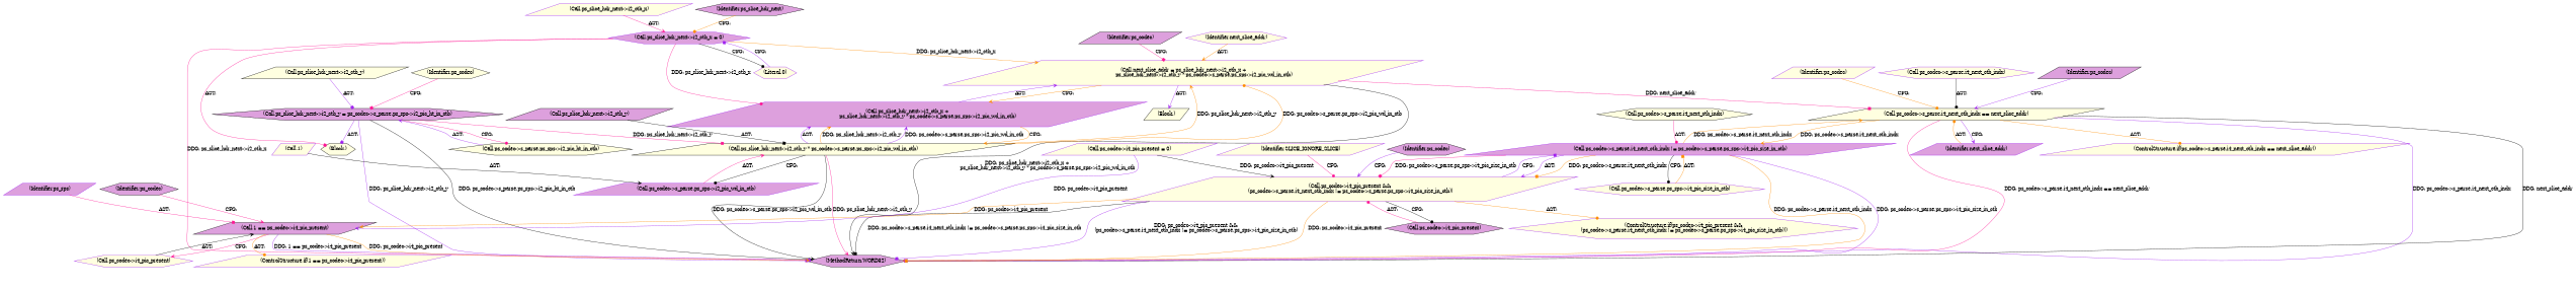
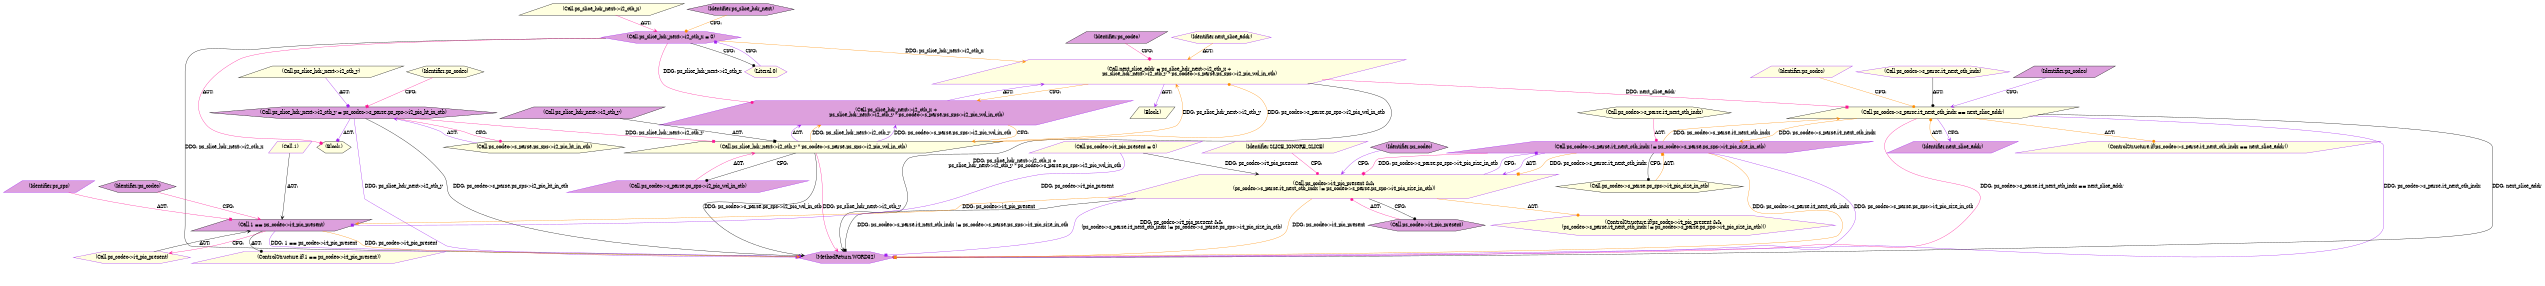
  digraph {
    node [color=purple fillcolor=lightyellow shape=parallelogram style=filled]
    edge [arrowhead=vee color=darkorange]
    n1 [label="(Call,next_slice_addr = ps_slice_hdr_next->i2_ctb_x +\n                            ps_slice_hdr_next->i2_ctb_y * ps_codec->s_parse.ps_sps->i2_pic_wd_in_ctb)"]
    n2 [color=black label="(Call,ps_codec->s_parse.i4_next_ctb_indx == next_slice_addr)"]
    n3 [fillcolor=plum label="(Call,ps_slice_hdr_next->i2_ctb_x +\n                            ps_slice_hdr_next->i2_ctb_y * ps_codec->s_parse.ps_sps->i2_pic_wd_in_ctb)"]
-   n4 [color=black fillcolor=plum label="(MethodReturn,WORD32)" shape=hexagon]
+   n4 [fillcolor=plum label="(MethodReturn,WORD32)" shape=hexagon]
    n5 [color=black label="(Block,)"]
    n6 [fillcolor=plum label="(Call,ps_codec->s_parse.i4_next_ctb_indx != ps_codec->s_parse.ps_sps->i4_pic_size_in_ctb)"]
    n7 [fillcolor=plum label="(Identifier,next_slice_addr)"]
    n8 [label="(ControlStructure,if(ps_codec->s_parse.i4_next_ctb_indx == next_slice_addr))"]
    n9 [color=black label="(Call,ps_slice_hdr_next->i2_ctb_y * ps_codec->s_parse.ps_sps->i2_pic_wd_in_ctb)"]
    n10 [fillcolor=plum label="(Call,ps_slice_hdr_next->i2_ctb_x = 0)" shape=hexagon]
    n11 [label="(Literal,0)" shape=hexagon]
    n12 [color=black label="(Block,)" shape=hexagon]
    n13 [fillcolor=plum label="(Call,ps_codec->s_parse.ps_sps->i2_pic_wd_in_ctb)"]
    n14 [color=black fillcolor=plum label="(Call,ps_slice_hdr_next->i2_ctb_y = ps_codec->s_parse.ps_sps->i2_pic_ht_in_ctb)" shape=hexagon]
    n15 [color=black label="(Call,ps_codec->s_parse.ps_sps->i2_pic_ht_in_ctb)" shape=hexagon]
    n16 [label="(Call,ps_codec->i4_pic_present &&\n (ps_codec->s_parse.i4_next_ctb_indx != ps_codec->s_parse.ps_sps->i4_pic_size_in_ctb))"]
-   n17 [label="(Call,ps_codec->s_parse.ps_sps->i4_pic_size_in_ctb)" shape=hexagon]
+   n17 [color=black label="(Call,ps_codec->s_parse.ps_sps->i4_pic_size_in_ctb)" shape=hexagon]
    n18 [color=black fillcolor=plum label="(Call,1 == ps_codec->i4_pic_present)"]
    n19 [color=black fillcolor=plum label="(Call,ps_codec->i4_pic_present)" shape=hexagon]
    n20 [label="(ControlStructure,if(ps_codec->i4_pic_present &&\n (ps_codec->s_parse.i4_next_ctb_indx != ps_codec->s_parse.ps_sps->i4_pic_size_in_ctb)))" shape=hexagon]
    n21 [label="(Call,ps_codec->i4_pic_present)" shape=hexagon]
    n22 [label="(ControlStructure,if(1 == ps_codec->i4_pic_present))"]
    n23 [color=black fillcolor=plum label="(Identifier,ps_codec)" shape=hexagon]
    n24 [label="(Identifier,ps_codec)"]
    n25 [label="(Identifier,next_slice_addr)" shape=hexagon]
-   n26 [label="(Call,ps_slice_hdr_next->i2_ctb_x)"]
+   n26 [color=black label="(Call,ps_slice_hdr_next->i2_ctb_x)"]
    n27 [color=black fillcolor=plum label="(Identifier,ps_slice_hdr_next)" shape=hexagon]
    n28 [fillcolor=plum label="(Identifier,ps_sps)"]
    n29 [label="(Call,ps_codec->i4_pic_present = 0)"]
    n30 [color=black label="(Identifier,ps_codec)" shape=hexagon]
    n31 [color=black fillcolor=plum label="(Identifier,ps_codec)" shape=hexagon]
    n32 [label="(Call,1)"]
    n33 [label="(Identifier,SLICE_IGNORE_SLICE)"]
    n34 [color=black fillcolor=plum label="(Identifier,ps_codec)"]
    n35 [color=black label="(Call,ps_codec->s_parse.i4_next_ctb_indx)" shape=hexagon]
    n36 [label="(Call,ps_codec->s_parse.i4_next_ctb_indx)" shape=hexagon]
    n37 [color=black label="(Call,ps_slice_hdr_next->i2_ctb_y)"]
    n38 [color=black fillcolor=plum label="(Identifier,ps_codec)"]
    n39 [color=black fillcolor=plum label="(Call,ps_slice_hdr_next->i2_ctb_y)"]
    n1 -> n2 [arrowhead=box color=deeppink label="DDG: next_slice_addr"]
    n1 -> n3 [label="CFG: "]
    n1 -> n4 [color=black label="DDG: ps_slice_hdr_next->i2_ctb_x +\n                            ps_slice_hdr_next->i2_ctb_y * ps_codec->s_parse.ps_sps->i2_pic_wd_in_ctb"]
    n1 -> n5 [color=purple label="AST: "]
    n2 -> n4 [color=deeppink label="DDG: ps_codec->s_parse.i4_next_ctb_indx == next_slice_addr"]
    n2 -> n4 [arrowhead=dot color=purple label="DDG: ps_codec->s_parse.i4_next_ctb_indx"]
    n2 -> n4 [color=black label="DDG: next_slice_addr"]
    n2 -> n6 [label="DDG: ps_codec->s_parse.i4_next_ctb_indx"]
    n2 -> n7 [color=purple label="CFG: "]
    n2 -> n8 [arrowhead=dot label="AST: "]
    n3 -> n1 [color=purple label="AST: "]
    n3 -> n9 [label="CFG: "]
    n6 -> n2 [label="DDG: ps_codec->s_parse.i4_next_ctb_indx"]
    n6 -> n4 [label="DDG: ps_codec->s_parse.i4_next_ctb_indx"]
    n6 -> n4 [arrowhead=box color=purple label="DDG: ps_codec->s_parse.ps_sps->i4_pic_size_in_ctb"]
    n6 -> n16 [color=purple label="AST: "]
    n6 -> n16 [arrowhead=box label="DDG: ps_codec->s_parse.i4_next_ctb_indx"]
    n6 -> n16 [arrowhead=box color=deeppink label="DDG: ps_codec->s_parse.ps_sps->i4_pic_size_in_ctb"]
    n6 -> n17 [arrowhead=dot color=black label="CFG: "]
    n7 -> n2 [arrowhead=dot label="AST: "]
    n9 -> n1 [label="DDG: ps_slice_hdr_next->i2_ctb_y"]
    n9 -> n1 [arrowhead=dot label="DDG: ps_codec->s_parse.ps_sps->i2_pic_wd_in_ctb"]
    n9 -> n3 [color=purple label="AST: "]
    n9 -> n3 [label="DDG: ps_slice_hdr_next->i2_ctb_y"]
    n9 -> n3 [color=purple label="DDG: ps_codec->s_parse.ps_sps->i2_pic_wd_in_ctb"]
    n9 -> n4 [color=deeppink label="DDG: ps_slice_hdr_next->i2_ctb_y"]
    n9 -> n4 [color=black label="DDG: ps_codec->s_parse.ps_sps->i2_pic_wd_in_ctb"]
    n9 -> n13 [arrowhead=dot color=black label="CFG: "]
    n10 -> n1 [label="DDG: ps_slice_hdr_next->i2_ctb_x"]
    n10 -> n3 [arrowhead=dot color=deeppink label="DDG: ps_slice_hdr_next->i2_ctb_x"]
-   n10 -> n4 [arrowhead=dot color=deeppink label="DDG: ps_slice_hdr_next->i2_ctb_x"]
+   n10 -> n4 [arrowhead=dot color=black label="DDG: ps_slice_hdr_next->i2_ctb_x"]
    n10 -> n11 [arrowhead=dot color=black label="CFG: "]
    n10 -> n12 [arrowhead=box color=deeppink label="AST: "]
    n11 -> n10 [arrowhead=box color=purple label="CFG: "]
    n13 -> n9 [color=deeppink label="AST: "]
    n14 -> n4 [arrowhead=box color=purple label="DDG: ps_slice_hdr_next->i2_ctb_y"]
    n14 -> n4 [color=black label="DDG: ps_codec->s_parse.ps_sps->i2_pic_ht_in_ctb"]
    n14 -> n9 [arrowhead=box color=deeppink label="DDG: ps_slice_hdr_next->i2_ctb_y"]
    n14 -> n12 [arrowhead=box color=purple label="AST: "]
    n14 -> n15 [arrowhead=dot color=deeppink label="CFG: "]
    n15 -> n14 [color=purple label="AST: "]
    n16 -> n4 [arrowhead=box color=black label="DDG: ps_codec->s_parse.i4_next_ctb_indx != ps_codec->s_parse.ps_sps->i4_pic_size_in_ctb"]
    n16 -> n4 [arrowhead=box color=purple label="DDG: ps_codec->i4_pic_present &&\n (ps_codec->s_parse.i4_next_ctb_indx != ps_codec->s_parse.ps_sps->i4_pic_size_in_ctb)"]
    n16 -> n4 [arrowhead=box label="DDG: ps_codec->i4_pic_present"]
    n16 -> n6 [arrowhead=box color=purple label="CFG: "]
    n16 -> n18 [label="DDG: ps_codec->i4_pic_present"]
    n16 -> n19 [arrowhead=dot color=black label="CFG: "]
    n16 -> n20 [arrowhead=dot label="AST: "]
    n17 -> n6 [arrowhead=box label="AST: "]
    n18 -> n4 [arrowhead=box color=purple label="DDG: 1 == ps_codec->i4_pic_present"]
    n18 -> n4 [label="DDG: ps_codec->i4_pic_present"]
    n18 -> n21 [color=deeppink label="CFG: "]
-   n18 -> n22 [arrowhead=dot label="AST: "]
+   n18 -> n22 [arrowhead=dot color=black label="AST: "]
    n19 -> n16 [arrowhead=dot color=deeppink label="AST: "]
    n21 -> n18 [color=black label="AST: "]
    n23 -> n16 [color=purple label="CFG: "]
    n24 -> n2 [arrowhead=dot label="CFG: "]
    n25 -> n1 [label="AST: "]
    n26 -> n10 [color=deeppink label="AST: "]
    n27 -> n10 [arrowhead=dot label="CFG: "]
    n28 -> n18 [arrowhead=box color=deeppink label="AST: "]
    n29 -> n16 [color=black label="DDG: ps_codec->i4_pic_present"]
-   n29 -> n18 [color=purple label="DDG: ps_codec->i4_pic_present"]
+   n29 -> n18 [arrowhead=box color=purple label="DDG: ps_codec->i4_pic_present"]
    n30 -> n14 [arrowhead=box color=deeppink label="CFG: "]
    n31 -> n18 [color=deeppink label="CFG: "]
-   n32 -> n13 [color=black label="AST: "]
+   n32 -> n18 [color=black label="AST: "]
    n33 -> n16 [arrowhead=dot color=deeppink label="CFG: "]
    n34 -> n1 [arrowhead=box color=deeppink label="CFG: "]
    n35 -> n6 [arrowhead=dot color=deeppink label="AST: "]
    n36 -> n2 [arrowhead=dot color=black label="AST: "]
    n37 -> n14 [arrowhead=box color=purple label="AST: "]
    n38 -> n2 [color=purple label="CFG: "]
    n39 -> n9 [arrowhead=box color=black label="AST: "]
  }
